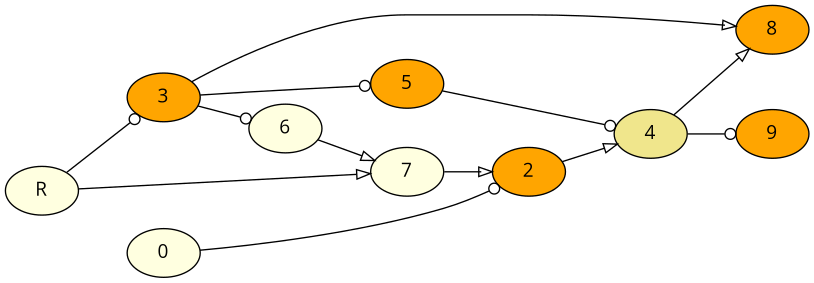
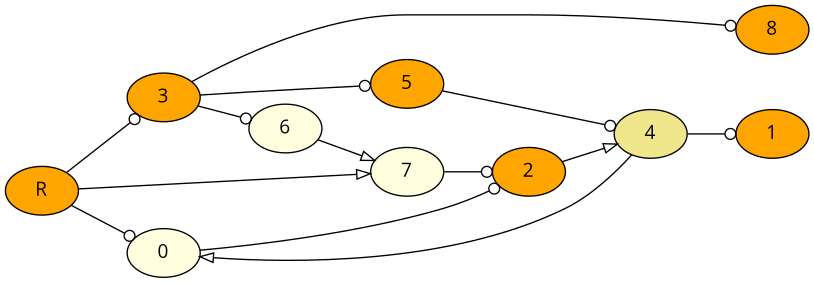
  digraph {
    fontname="Open Sans"
    rankdir=LR
    node [fillcolor=orange fontname="Open Sans" style=filled]
    edge [arrowhead=odot fontname="Open Sans"]
    n1 [fillcolor=lightyellow label=0]
    2
    4 [fillcolor=khaki]
    8
-   9
+   9 [label=1]
    3
    5
    6 [fillcolor=lightyellow]
    7 [fillcolor=lightyellow]
-   R [fillcolor=lightyellow]
+   R
    n1 -> 2
    2 -> 4 [arrowhead=onormal]
-   4 -> 8 [arrowhead=onormal]
+   4 -> n1 [arrowhead=onormal]
    4 -> 9
-   3 -> 8 [arrowhead=onormal]
+   3 -> 8
    3 -> 5
    3 -> 6
    5 -> 4
    6 -> 7 [arrowhead=onormal]
-   7 -> 2 [arrowhead=onormal]
+   7 -> 2
+   R -> n1
    R -> 3
    R -> 7 [arrowhead=onormal]
  }
